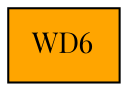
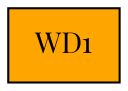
  digraph {
    fontname="Playfair Display"
-   WD1 [fillcolor=orange shape=box style=filled fontname="Playfair Display" label=WD6]
+   WD1 [fillcolor=orange shape=box style=filled fontname="Playfair Display"]
  }
